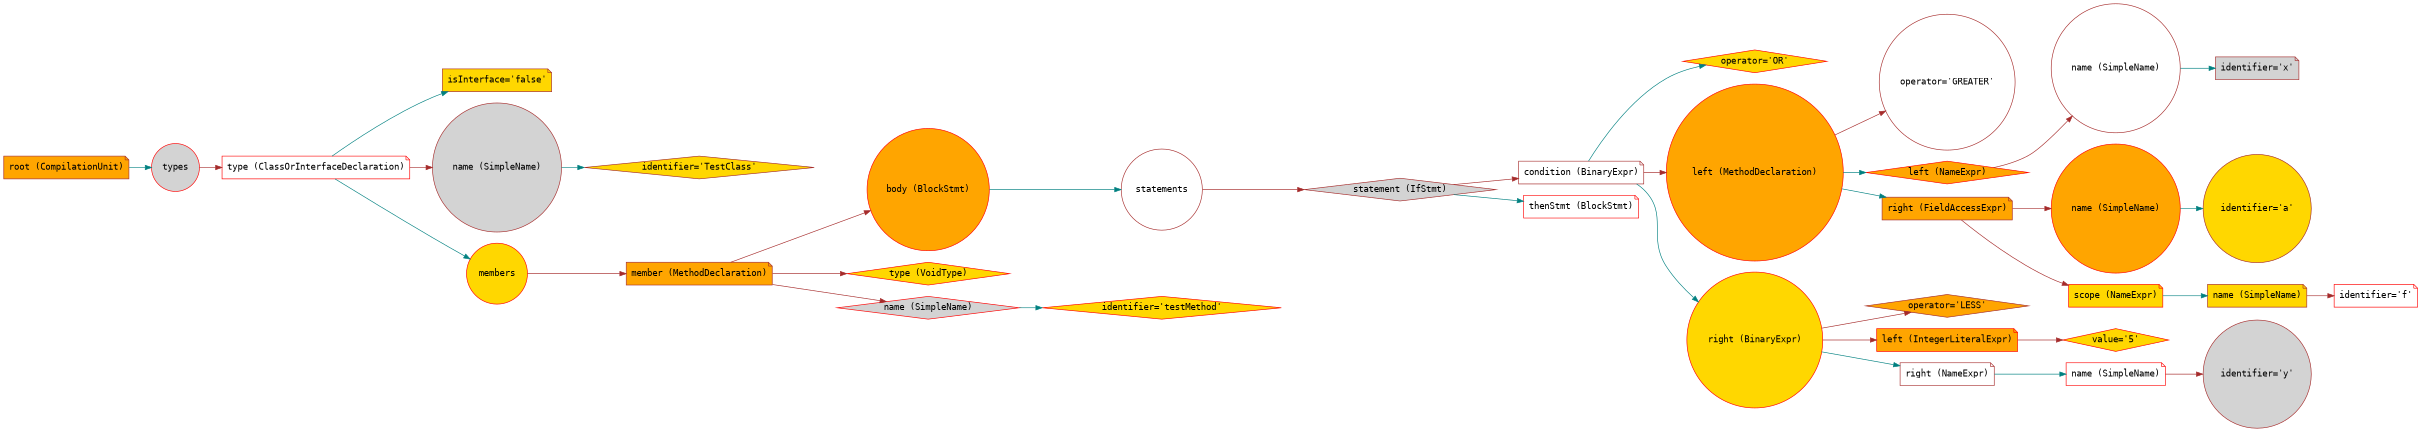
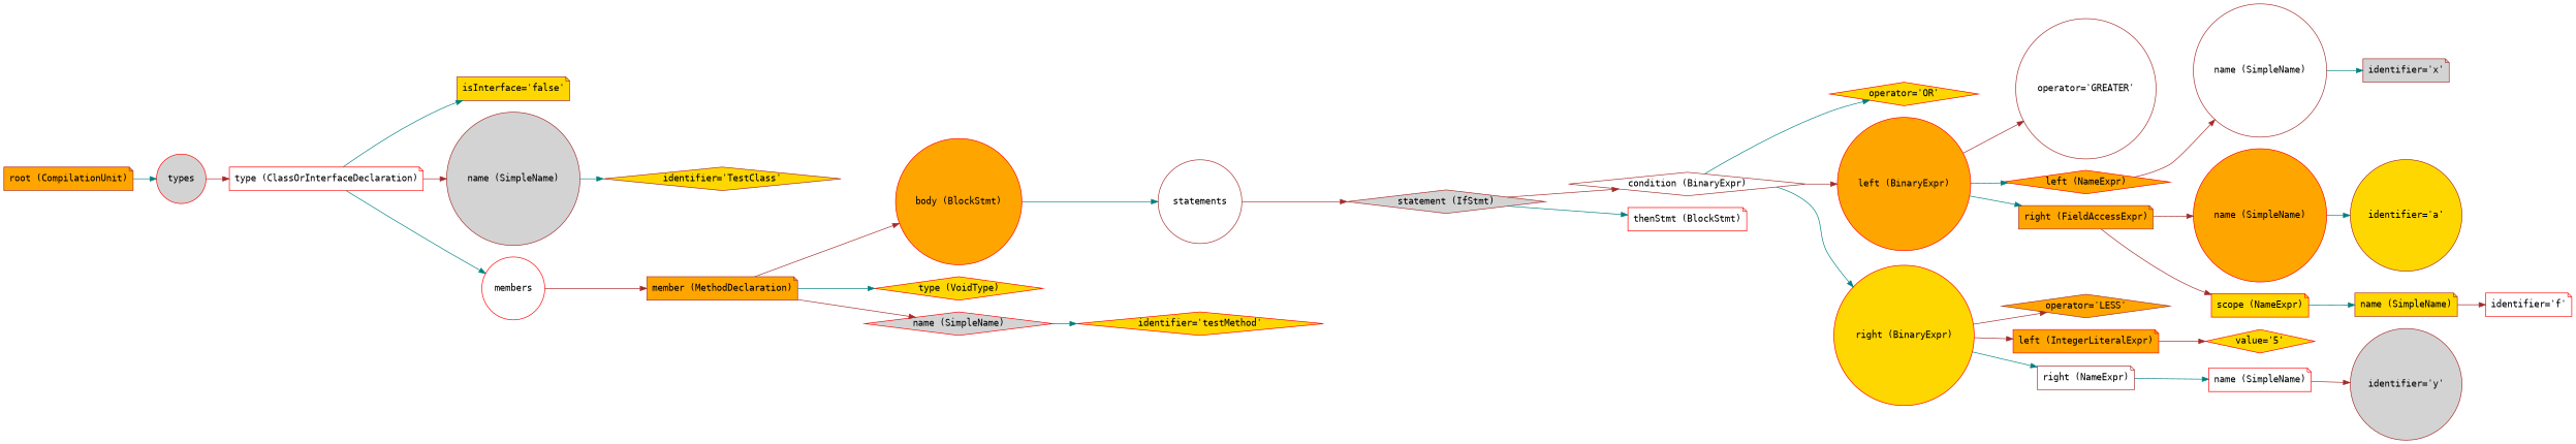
  digraph {
    fontname="DejaVu Sans Mono"
    rankdir=LR
    node [color=red fillcolor=gold fontname="DejaVu Sans Mono" shape=note style=filled]
    edge [color=brown fontname="DejaVu Sans Mono"]
    n1 [color=brown fillcolor=orange label="root (CompilationUnit)"]
    n2 [fillcolor=lightgrey label=types shape=circle]
    n3 [fillcolor=white label="type (ClassOrInterfaceDeclaration)"]
    n4 [color=brown label="isInterface='false'"]
    n5 [color=brown fillcolor=lightgrey label="name (SimpleName)" shape=circle]
-   n6 [label=members shape=circle]
+   n6 [fillcolor=white label=members shape=circle]
    n7 [color=brown label="identifier='TestClass'" shape=diamond]
    n8 [color=brown fillcolor=orange label="member (MethodDeclaration)"]
    n9 [fillcolor=orange label="body (BlockStmt)" shape=circle]
    n10 [label="type (VoidType)" shape=diamond]
    n11 [fillcolor=lightgrey label="name (SimpleName)" shape=diamond]
    n12 [color=brown fillcolor=white label=statements shape=circle]
    n13 [label="identifier='testMethod'" shape=diamond]
    n14 [color=brown fillcolor=lightgrey label="statement (IfStmt)" shape=diamond]
-   n15 [color=brown fillcolor=white label="condition (BinaryExpr)"]
+   n15 [color=brown fillcolor=white label="condition (BinaryExpr)" shape=diamond]
    n16 [fillcolor=white label="thenStmt (BlockStmt)"]
    n17 [label="operator='OR'" shape=diamond]
-   n18 [fillcolor=orange label="left (MethodDeclaration)" shape=circle]
+   n18 [fillcolor=orange label="left (BinaryExpr)" shape=circle]
    n19 [label="right (BinaryExpr)" shape=circle]
    n20 [color=brown fillcolor=white label="operator='GREATER'" shape=circle]
    n21 [fillcolor=orange label="left (NameExpr)" shape=diamond]
    n22 [color=brown fillcolor=orange label="right (FieldAccessExpr)"]
    n23 [color=brown fillcolor=orange label="operator='LESS'" shape=diamond]
    n24 [fillcolor=orange label="left (IntegerLiteralExpr)"]
    n25 [color=brown fillcolor=white label="right (NameExpr)"]
    n26 [color=brown fillcolor=white label="name (SimpleName)" shape=circle]
    n27 [fillcolor=orange label="name (SimpleName)" shape=circle]
    n28 [label="scope (NameExpr)"]
    n29 [color=brown fillcolor=lightgrey label="identifier='x'"]
    n30 [color=brown label="identifier='a'" shape=circle]
    n31 [color=brown label="name (SimpleName)"]
    n32 [fillcolor=white label="identifier='f'"]
    n33 [label="value='5'" shape=diamond]
    n34 [fillcolor=white label="name (SimpleName)"]
    n35 [color=brown fillcolor=lightgrey label="identifier='y'" shape=circle]
    n1 -> n2 [color=teal]
    n2 -> n3
    n3 -> n4 [color=teal]
    n3 -> n5
    n3 -> n6 [color=teal]
    n5 -> n7 [color=teal]
    n6 -> n8
    n8 -> n9
-   n8 -> n10
+   n8 -> n10 [color=teal]
    n8 -> n11
    n9 -> n12 [color=teal]
    n11 -> n13 [color=teal]
    n12 -> n14
    n14 -> n15
    n14 -> n16 [color=teal]
    n15 -> n17 [color=teal]
    n15 -> n18
    n15 -> n19 [color=teal]
    n18 -> n20
    n18 -> n21 [color=teal]
    n18 -> n22 [color=teal]
    n19 -> n23
    n19 -> n24
    n19 -> n25 [color=teal]
    n21 -> n26
    n22 -> n27
    n22 -> n28
    n24 -> n33
    n25 -> n34 [color=teal]
    n26 -> n29 [color=teal]
    n27 -> n30 [color=teal]
    n28 -> n31 [color=teal]
    n31 -> n32
    n34 -> n35
  }
